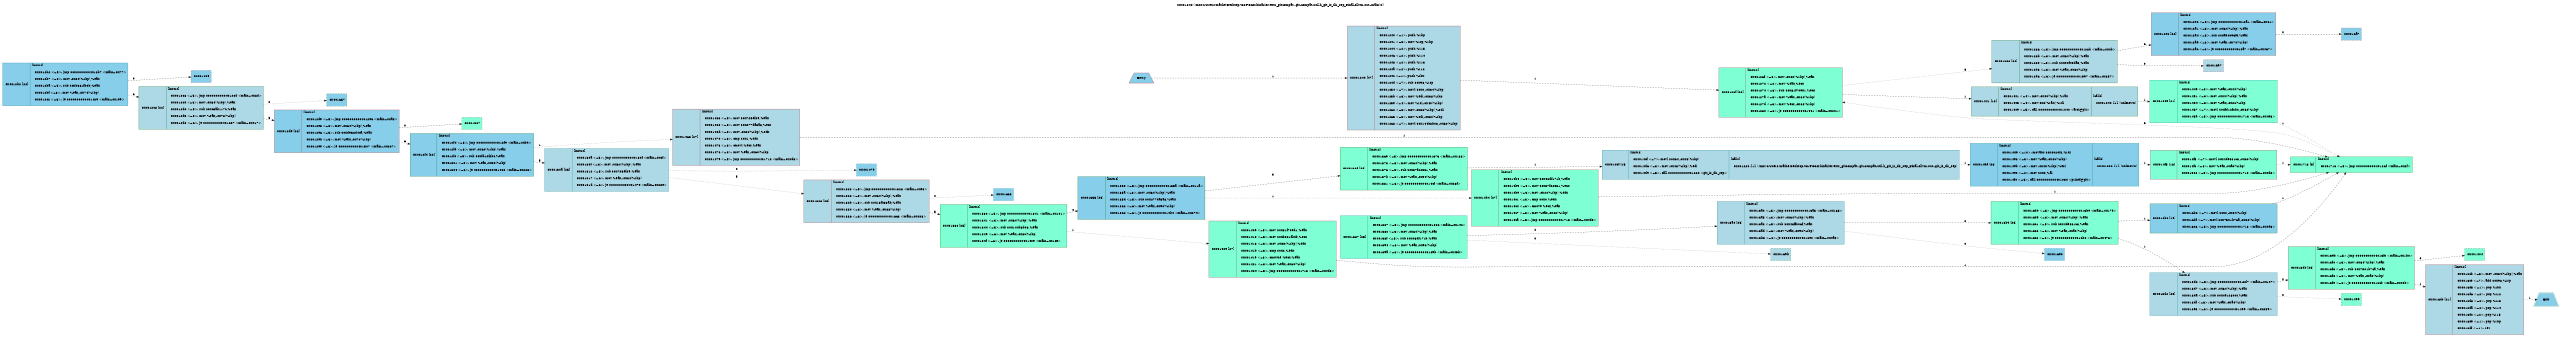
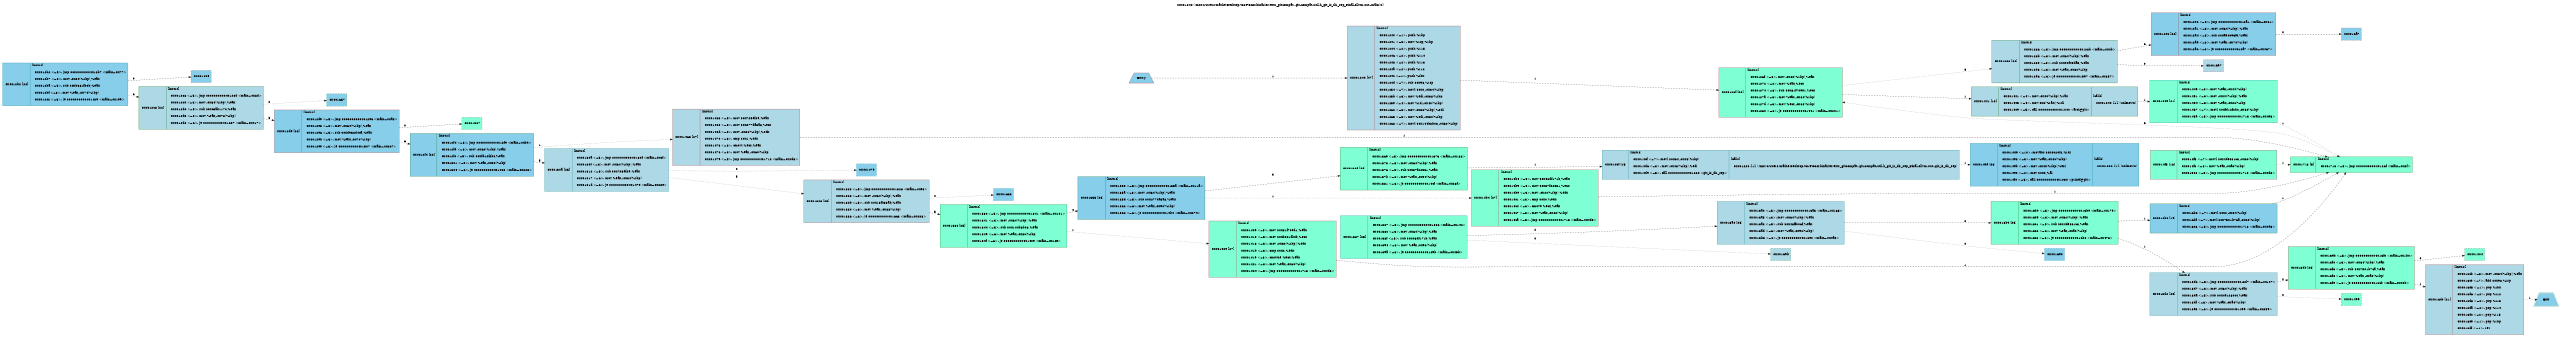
  digraph {
    label="0x401240 (/mnt/c/Users/mathe/Desktop/tcc/POCII/binaries/extr_gitcompat..git-compat-util.h_git_is_dir_sep_Final-ollvm.out::main(0))"
    labelloc=t
    rankdir=LR
    node [color=brown fillcolor=skyblue shape=record style=filled]
    edge [style=dashed]
    Entry [height=0.3 shape=trapezium width=0.3]
    n2 [fillcolor=lightblue label="{\n     0x401240 [47]\l\n     | [instrs]\l\n     &nbsp;&nbsp;0x401240 \<+1\>: push %rbp\l\n     &nbsp;&nbsp;0x401241 \<+3\>: mov %rsp,%rbp\l\n     &nbsp;&nbsp;0x401244 \<+2\>: push %r15\l\n     &nbsp;&nbsp;0x401246 \<+2\>: push %r14\l\n     &nbsp;&nbsp;0x401248 \<+2\>: push %r13\l\n     &nbsp;&nbsp;0x40124a \<+2\>: push %r12\l\n     &nbsp;&nbsp;0x40124c \<+1\>: push %rbx\l\n     &nbsp;&nbsp;0x40124d \<+7\>: sub $0x98,%rsp\l\n     &nbsp;&nbsp;0x401254 \<+7\>: movl $0x0,-0x34(%rbp)\l\n     &nbsp;&nbsp;0x40125b \<+3\>: mov %edi,-0x38(%rbp)\l\n     &nbsp;&nbsp;0x40125e \<+4\>: mov %rsi,-0x40(%rbp)\l\n     &nbsp;&nbsp;0x401262 \<+3\>: mov -0x38(%rbp),%edi\l\n     &nbsp;&nbsp;0x401265 \<+3\>: mov %edi,-0x30(%rbp)\l\n     &nbsp;&nbsp;0x401268 \<+7\>: movl $0x144b8b08,-0x60(%rbp)\l\n  }"]
    n3 [fillcolor=aquamarine label="{\n     0x40126f [23]\l\n     | [instrs]\l\n     &nbsp;&nbsp;0x40126f \<+3\>: mov -0x60(%rbp),%eax\l\n     &nbsp;&nbsp;0x401272 \<+2\>: mov %eax,%ecx\l\n     &nbsp;&nbsp;0x401274 \<+6\>: sub $0x81f70ed1,%ecx\l\n     &nbsp;&nbsp;0x40127a \<+3\>: mov %eax,-0x64(%rbp)\l\n     &nbsp;&nbsp;0x40127d \<+3\>: mov %ecx,-0x68(%rbp)\l\n     &nbsp;&nbsp;0x401280 \<+6\>: je 0000000000401441 \<main+0x201\>\l\n  }"]
    n4 [color=darkgreen fillcolor=lightblue label="{\n     0x401441 [13]\l\n     | [instrs]\l\n     &nbsp;&nbsp;0x401441 \<+4\>: mov -0x40(%rbp),%rax\l\n     &nbsp;&nbsp;0x401445 \<+4\>: mov 0x8(%rax),%rdi\l\n     &nbsp;&nbsp;0x401449 \<+5\>: call 0000000000401040 \<atoi@plt\>\l\n     | [calls]\l\n     &nbsp;&nbsp;0x401040 \{1\} (unknown)\l\n  }"]
    n5 [color=darkgreen fillcolor=lightblue label="{\n     0x401286 [22]\l\n     | [instrs]\l\n     &nbsp;&nbsp;0x401286 \<+5\>: jmp 000000000040128b \<main+0x4b\>\l\n     &nbsp;&nbsp;0x40128b \<+3\>: mov -0x64(%rbp),%eax\l\n     &nbsp;&nbsp;0x40128e \<+5\>: sub $0x90f45da3,%eax\l\n     &nbsp;&nbsp;0x401293 \<+3\>: mov %eax,-0x6c(%rbp)\l\n     &nbsp;&nbsp;0x401296 \<+6\>: je 0000000000401597 \<main+0x357\>\l\n  }"]
    n6 [color=teal fillcolor=aquamarine label="{\n     0x40144e [21]\l\n     | [instrs]\l\n     &nbsp;&nbsp;0x40144e \<+3\>: mov %eax,-0x44(%rbp)\l\n     &nbsp;&nbsp;0x401451 \<+3\>: mov -0x44(%rbp),%eax\l\n     &nbsp;&nbsp;0x401454 \<+3\>: mov %eax,-0x2c(%rbp)\l\n     &nbsp;&nbsp;0x401457 \<+7\>: movl $0xfd12f2bc,-0x60(%rbp)\l\n     &nbsp;&nbsp;0x40145e \<+5\>: jmp 0000000000401713 \<main+0x4d3\>\l\n  }"]
    n7 [fillcolor=lightblue label="{\n     0x401597\l\n  }" style="dashed,filled"]
    n8 [label="{\n     0x40129c [22]\l\n     | [instrs]\l\n     &nbsp;&nbsp;0x40129c \<+5\>: jmp 00000000004012a1 \<main+0x61\>\l\n     &nbsp;&nbsp;0x4012a1 \<+3\>: mov -0x64(%rbp),%eax\l\n     &nbsp;&nbsp;0x4012a4 \<+5\>: sub $0xa94c93fd,%eax\l\n     &nbsp;&nbsp;0x4012a9 \<+3\>: mov %eax,-0x70(%rbp)\l\n     &nbsp;&nbsp;0x4012ac \<+6\>: je 00000000004016a7 \<main+0x467\>\l\n  }"]
    n9 [color=darkgreen fillcolor=aquamarine label="{\n     0x401713 [5]\l\n     | [instrs]\l\n     &nbsp;&nbsp;0x401713 \<+5\>: jmp 000000000040126f \<main+0x2f\>\l\n  }"]
    n10 [label="{\n     0x4016a7\l\n  }" style="dashed,filled"]
    Exit [color=teal height=0.3 peripheries=2 shape=trapezium width=0.3]
    n12 [color=teal label="{\n     0x4012b2 [22]\l\n     | [instrs]\l\n     &nbsp;&nbsp;0x4012b2 \<+5\>: jmp 00000000004012b7 \<main+0x77\>\l\n     &nbsp;&nbsp;0x4012b7 \<+3\>: mov -0x64(%rbp),%eax\l\n     &nbsp;&nbsp;0x4012ba \<+5\>: sub $0xb881fb0b,%eax\l\n     &nbsp;&nbsp;0x4012bf \<+3\>: mov %eax,-0x74(%rbp)\l\n     &nbsp;&nbsp;0x4012c2 \<+6\>: je 0000000000401429 \<main+0x1e9\>\l\n  }"]
    n13 [label="{\n     0x401429\l\n  }" style="dashed,filled"]
    n14 [color=darkgreen fillcolor=lightblue label="{\n     0x4012c8 [22]\l\n     | [instrs]\l\n     &nbsp;&nbsp;0x4012c8 \<+5\>: jmp 00000000004012cd \<main+0x8d\>\l\n     &nbsp;&nbsp;0x4012cd \<+3\>: mov -0x64(%rbp),%eax\l\n     &nbsp;&nbsp;0x4012d0 \<+5\>: sub $0xc3ab117c,%eax\l\n     &nbsp;&nbsp;0x4012d5 \<+3\>: mov %eax,-0x78(%rbp)\l\n     &nbsp;&nbsp;0x4012d8 \<+6\>: je 0000000000401657 \<main+0x417\>\l\n  }"]
    n15 [fillcolor=aquamarine label="{\n     0x401404\l\n  }" style="dashed,filled"]
    n16 [color=darkgreen label="{\n     0x401657\l\n  }" style="dashed,filled"]
    n17 [label="{\n     0x4012de [22]\l\n     | [instrs]\l\n     &nbsp;&nbsp;0x4012de \<+5\>: jmp 00000000004012e3 \<main+0xa3\>\l\n     &nbsp;&nbsp;0x4012e3 \<+3\>: mov -0x64(%rbp),%eax\l\n     &nbsp;&nbsp;0x4012e6 \<+5\>: sub $0xd938d4ca,%eax\l\n     &nbsp;&nbsp;0x4012eb \<+3\>: mov %eax,-0x7c(%rbp)\l\n     &nbsp;&nbsp;0x4012ee \<+6\>: je 0000000000401507 \<main+0x2c7\>\l\n  }"]
    n18 [fillcolor=lightblue label="{\n     0x4016cb [21]\l\n     | [instrs]\l\n     &nbsp;&nbsp;0x4016cb \<+3\>: mov -0x34(%rbp),%eax\l\n     &nbsp;&nbsp;0x4016ce \<+7\>: add $0x98,%rsp\l\n     &nbsp;&nbsp;0x4016d5 \<+1\>: pop %rbx\l\n     &nbsp;&nbsp;0x4016d6 \<+2\>: pop %r12\l\n     &nbsp;&nbsp;0x4016d8 \<+2\>: pop %r13\l\n     &nbsp;&nbsp;0x4016da \<+2\>: pop %r14\l\n     &nbsp;&nbsp;0x4016dc \<+2\>: pop %r15\l\n     &nbsp;&nbsp;0x4016de \<+1\>: pop %rbp\l\n     &nbsp;&nbsp;0x4016df \<+1\>: ret\l\n  }"]
    n19 [fillcolor=aquamarine label="{\n     0x401507\l\n  }" style="dashed,filled"]
    n20 [color=darkgreen label="{\n     0x4012f4 [22]\l\n     | [instrs]\l\n     &nbsp;&nbsp;0x4012f4 \<+5\>: jmp 00000000004012f9 \<main+0xb9\>\l\n     &nbsp;&nbsp;0x4012f9 \<+3\>: mov -0x64(%rbp),%eax\l\n     &nbsp;&nbsp;0x4012fc \<+5\>: sub $0xfd12f2bc,%eax\l\n     &nbsp;&nbsp;0x401301 \<+3\>: mov %eax,-0x80(%rbp)\l\n     &nbsp;&nbsp;0x401304 \<+6\>: je 0000000000401463 \<main+0x223\>\l\n  }"]
    n21 [fillcolor=aquamarine label="{\n     0x4013eb [25]\l\n     | [instrs]\l\n     &nbsp;&nbsp;0x4013eb \<+5\>: jmp 00000000004013f0 \<main+0x1b0\>\l\n     &nbsp;&nbsp;0x4013f0 \<+3\>: mov -0x64(%rbp),%eax\l\n     &nbsp;&nbsp;0x4013f3 \<+5\>: sub $0x7501b76a,%eax\l\n     &nbsp;&nbsp;0x4013f8 \<+6\>: mov %eax,-0xa8(%rbp)\l\n     &nbsp;&nbsp;0x4013fe \<+6\>: je 00000000004016cb \<main+0x48b\>\l\n  }"]
    n22 [fillcolor=lightblue label="{\n     0x401463 [27]\l\n     | [instrs]\l\n     &nbsp;&nbsp;0x401463 \<+5\>: mov $0x725ef29,%eax\l\n     &nbsp;&nbsp;0x401468 \<+5\>: mov $0x277da3a8,%ecx\l\n     &nbsp;&nbsp;0x40146d \<+3\>: mov -0x2c(%rbp),%edx\l\n     &nbsp;&nbsp;0x401470 \<+3\>: cmp $0x1,%edx\l\n     &nbsp;&nbsp;0x401473 \<+3\>: cmovl %ecx,%eax\l\n     &nbsp;&nbsp;0x401476 \<+3\>: mov %eax,-0x60(%rbp)\l\n     &nbsp;&nbsp;0x401479 \<+5\>: jmp 0000000000401713 \<main+0x4d3\>\l\n  }"]
    n23 [color=teal fillcolor=lightblue label="{\n     0x40130a [25]\l\n     | [instrs]\l\n     &nbsp;&nbsp;0x40130a \<+5\>: jmp 000000000040130f \<main+0xcf\>\l\n     &nbsp;&nbsp;0x40130f \<+3\>: mov -0x64(%rbp),%eax\l\n     &nbsp;&nbsp;0x401312 \<+5\>: sub $0x725ef29,%eax\l\n     &nbsp;&nbsp;0x401317 \<+6\>: mov %eax,-0x84(%rbp)\l\n     &nbsp;&nbsp;0x40131d \<+6\>: je 000000000040147e \<main+0x23e\>\l\n  }"]
    n24 [color=darkgreen fillcolor=aquamarine label="{\n     0x401499\l\n  }" style="dashed,filled"]
    n25 [color=teal label="{\n     0x40147e\l\n  }" style="dashed,filled"]
    n26 [fillcolor=lightblue label="{\n     0x401323 [25]\l\n     | [instrs]\l\n     &nbsp;&nbsp;0x401323 \<+5\>: jmp 0000000000401328 \<main+0xe8\>\l\n     &nbsp;&nbsp;0x401328 \<+3\>: mov -0x64(%rbp),%eax\l\n     &nbsp;&nbsp;0x40132b \<+5\>: sub $0x13fb83ab,%eax\l\n     &nbsp;&nbsp;0x401330 \<+6\>: mov %eax,-0x88(%rbp)\l\n     &nbsp;&nbsp;0x401336 \<+6\>: je 0000000000401663 \<main+0x423\>\l\n  }"]
    n27 [color=teal fillcolor=lightblue label="{\n     0x4013d2 [25]\l\n     | [instrs]\l\n     &nbsp;&nbsp;0x4013d2 \<+5\>: jmp 00000000004013d7 \<main+0x197\>\l\n     &nbsp;&nbsp;0x4013d7 \<+3\>: mov -0x64(%rbp),%eax\l\n     &nbsp;&nbsp;0x4013da \<+5\>: sub $0x4e1280c4,%eax\l\n     &nbsp;&nbsp;0x4013df \<+6\>: mov %eax,-0xa4(%rbp)\l\n     &nbsp;&nbsp;0x4013e5 \<+6\>: je 0000000000401499 \<main+0x259\>\l\n  }"]
    n28 [color=teal label="{\n     0x401663\l\n  }" style="dashed,filled"]
    n29 [color=darkgreen fillcolor=aquamarine label="{\n     0x40133c [25]\l\n     | [instrs]\l\n     &nbsp;&nbsp;0x40133c \<+5\>: jmp 0000000000401341 \<main+0x101\>\l\n     &nbsp;&nbsp;0x401341 \<+3\>: mov -0x64(%rbp),%eax\l\n     &nbsp;&nbsp;0x401344 \<+5\>: sub $0x144b8b08,%eax\l\n     &nbsp;&nbsp;0x401349 \<+6\>: mov %eax,-0x8c(%rbp)\l\n     &nbsp;&nbsp;0x40134f \<+6\>: je 000000000040140e \<main+0x1ce\>\l\n  }"]
    n30 [color=darkgreen label="{\n     0x4016b8 [19]\l\n     | [instrs]\l\n     &nbsp;&nbsp;0x4016b8 \<+7\>: movl $0x0,-0x34(%rbp)\l\n     &nbsp;&nbsp;0x4016bf \<+7\>: movl $0x7501b76a,-0x60(%rbp)\l\n     &nbsp;&nbsp;0x4016c6 \<+5\>: jmp 0000000000401713 \<main+0x4d3\>\l\n  }"]
    n31 [fillcolor=aquamarine label="{\n     0x40140e [27]\l\n     | [instrs]\l\n     &nbsp;&nbsp;0x40140e \<+5\>: mov $0x81f70ed1,%eax\l\n     &nbsp;&nbsp;0x401413 \<+5\>: mov $0xb881fb0b,%ecx\l\n     &nbsp;&nbsp;0x401418 \<+3\>: mov -0x30(%rbp),%edx\l\n     &nbsp;&nbsp;0x40141b \<+3\>: cmp $0x2,%edx\l\n     &nbsp;&nbsp;0x40141e \<+3\>: cmovne %ecx,%eax\l\n     &nbsp;&nbsp;0x401421 \<+3\>: mov %eax,-0x60(%rbp)\l\n     &nbsp;&nbsp;0x401424 \<+5\>: jmp 0000000000401713 \<main+0x4d3\>\l\n  }"]
    n32 [color=darkgreen label="{\n     0x401355 [25]\l\n     | [instrs]\l\n     &nbsp;&nbsp;0x401355 \<+5\>: jmp 000000000040135a \<main+0x11a\>\l\n     &nbsp;&nbsp;0x40135a \<+3\>: mov -0x64(%rbp),%eax\l\n     &nbsp;&nbsp;0x40135d \<+5\>: sub $0x277da3a8,%eax\l\n     &nbsp;&nbsp;0x401362 \<+6\>: mov %eax,-0x90(%rbp)\l\n     &nbsp;&nbsp;0x401368 \<+6\>: je 00000000004014b4 \<main+0x274\>\l\n  }"]
    n33 [color=darkgreen fillcolor=aquamarine label="{\n     0x4013b9 [25]\l\n     | [instrs]\l\n     &nbsp;&nbsp;0x4013b9 \<+5\>: jmp 00000000004013be \<main+0x17e\>\l\n     &nbsp;&nbsp;0x4013be \<+3\>: mov -0x64(%rbp),%eax\l\n     &nbsp;&nbsp;0x4013c1 \<+5\>: sub $0x4de831c8,%eax\l\n     &nbsp;&nbsp;0x4013c6 \<+6\>: mov %eax,-0xa0(%rbp)\l\n     &nbsp;&nbsp;0x4013cc \<+6\>: je 00000000004016b8 \<main+0x478\>\l\n  }"]
    n34 [fillcolor=aquamarine label="{\n     0x4014b4 [27]\l\n     | [instrs]\l\n     &nbsp;&nbsp;0x4014b4 \<+5\>: mov $0x46df171b,%eax\l\n     &nbsp;&nbsp;0x4014b9 \<+5\>: mov $0x37f22531,%ecx\l\n     &nbsp;&nbsp;0x4014be \<+3\>: mov -0x2c(%rbp),%edx\l\n     &nbsp;&nbsp;0x4014c1 \<+3\>: cmp $0x0,%edx\l\n     &nbsp;&nbsp;0x4014c4 \<+3\>: cmove %ecx,%eax\l\n     &nbsp;&nbsp;0x4014c7 \<+3\>: mov %eax,-0x60(%rbp)\l\n     &nbsp;&nbsp;0x4014ca \<+5\>: jmp 0000000000401713 \<main+0x4d3\>\l\n  }"]
    n35 [color=darkgreen fillcolor=aquamarine label="{\n     0x40136e [25]\l\n     | [instrs]\l\n     &nbsp;&nbsp;0x40136e \<+5\>: jmp 0000000000401373 \<main+0x133\>\l\n     &nbsp;&nbsp;0x401373 \<+3\>: mov -0x64(%rbp),%eax\l\n     &nbsp;&nbsp;0x401376 \<+5\>: sub $0x37f22531,%eax\l\n     &nbsp;&nbsp;0x40137b \<+6\>: mov %eax,-0x94(%rbp)\l\n     &nbsp;&nbsp;0x401381 \<+6\>: je 00000000004014cf \<main+0x28f\>\l\n  }"]
    n36 [color=teal label="{\n     0x4016e0\l\n  }" style="dashed,filled"]
    n37 [color=teal fillcolor=lightblue label="{\n     0x4014cf [15]\l\n     | [instrs]\l\n     &nbsp;&nbsp;0x4014cf \<+7\>: movl $0x64,-0x48(%rbp)\l\n     &nbsp;&nbsp;0x4014d6 \<+3\>: mov -0x48(%rbp),%edi\l\n     &nbsp;&nbsp;0x4014d9 \<+5\>: call 0000000000401220 \<git_is_dir_sep\>\l\n     | [calls]\l\n     &nbsp;&nbsp;0x401220 \{1\} (/mnt/c/Users/mathe/Desktop/tcc/POCII/binaries/extr_gitcompat..git-compat-util.h_git_is_dir_sep_Final-ollvm.out::git_is_dir_sep)\l\n  }"]
    n38 [color=teal fillcolor=lightblue label="{\n     0x4013a0 [25]\l\n     | [instrs]\l\n     &nbsp;&nbsp;0x4013a0 \<+5\>: jmp 00000000004013a5 \<main+0x165\>\l\n     &nbsp;&nbsp;0x4013a5 \<+3\>: mov -0x64(%rbp),%eax\l\n     &nbsp;&nbsp;0x4013a8 \<+5\>: sub $0x48ff006f,%eax\l\n     &nbsp;&nbsp;0x4013ad \<+6\>: mov %eax,-0x9c(%rbp)\l\n     &nbsp;&nbsp;0x4013b3 \<+6\>: je 00000000004016e0 \<main+0x4a0\>\l\n  }"]
    n39 [color=teal label="{\n     0x4014de [23]\l\n     | [instrs]\l\n     &nbsp;&nbsp;0x4014de \<+10\>: movabs $0x4020f2,%rdi\l\n     &nbsp;&nbsp;0x4014e8 \<+3\>: mov %eax,-0x4c(%rbp)\l\n     &nbsp;&nbsp;0x4014eb \<+3\>: mov -0x4c(%rbp),%esi\l\n     &nbsp;&nbsp;0x4014ee \<+2\>: mov $0x0,%al\l\n     &nbsp;&nbsp;0x4014f0 \<+5\>: call 0000000000401030 \<printf@plt\>\l\n     | [calls]\l\n     &nbsp;&nbsp;0x401030 \{1\} (unknown)\l\n  }"]
    n40 [color=teal fillcolor=aquamarine label="{\n     0x401387 [25]\l\n     | [instrs]\l\n     &nbsp;&nbsp;0x401387 \<+5\>: jmp 000000000040138c \<main+0x14c\>\l\n     &nbsp;&nbsp;0x40138c \<+3\>: mov -0x64(%rbp),%eax\l\n     &nbsp;&nbsp;0x40138f \<+5\>: sub $0x46df171b,%eax\l\n     &nbsp;&nbsp;0x401394 \<+6\>: mov %eax,-0x98(%rbp)\l\n     &nbsp;&nbsp;0x40139a \<+6\>: je 000000000040169b \<main+0x45b\>\l\n  }"]
    n41 [color=darkgreen fillcolor=lightblue label="{\n     0x40169b\l\n  }" style="dashed,filled"]
    n42 [fillcolor=aquamarine label="{\n     0x4014f5 [18]\l\n     | [instrs]\l\n     &nbsp;&nbsp;0x4014f5 \<+7\>: movl $0x4de831c8,-0x60(%rbp)\l\n     &nbsp;&nbsp;0x4014fc \<+6\>: mov %eax,-0xac(%rbp)\l\n     &nbsp;&nbsp;0x401502 \<+5\>: jmp 0000000000401713 \<main+0x4d3\>\l\n  }"]
    Entry -> n2 [label=" 1"]
    n2 -> n3 [label=" 1"]
    n3 -> n4 [label=" 1"]
    n3 -> n5 [label=" 6" style=dotted]
    n4 -> n6 [label=" 1"]
    n5 -> n7 [label=" 0"]
    n5 -> n8 [label=" 6"]
    n6 -> n9 [label=" 1" style=dotted]
    n8 -> n10 [label=" 0"]
    n9 -> n3 [label=" 6" style=dotted]
    n12 -> n13 [label=" 0"]
    n12 -> n14 [label=" 6" style=dotted]
    n14 -> n16 [label=" 0" style=dotted]
    n14 -> n17 [label=" 6"]
    n17 -> n19 [label=" 0"]
    n17 -> n20 [label=" 6" style=dotted]
    n18 -> Exit [label=" 1" style=dotted]
    n20 -> n22 [label=" 1" style=dotted]
    n20 -> n23 [label=" 5"]
    n21 -> n15 [label=" 0"]
    n21 -> n18 [label=" 1"]
    n22 -> n9 [label=" 1"]
    n23 -> n25 [label=" 0" style=dotted]
    n23 -> n26 [label=" 5" style=dotted]
    n26 -> n28 [label=" 0" style=dotted]
    n26 -> n29 [label=" 5"]
    n27 -> n21 [label=" 2"]
    n27 -> n24 [label=" 0" style=dotted]
    n29 -> n31 [label=" 1" style=dotted]
    n29 -> n32 [label=" 4"]
    n30 -> n9 [label=" 1"]
    n31 -> n9 [label=" 1"]
    n32 -> n34 [label=" 1" style=dotted]
    n32 -> n35 [label=" 3"]
    n33 -> n27 [label=" 1"]
    n33 -> n30 [label=" 1"]
    n34 -> n9 [label=" 1"]
    n35 -> n37 [label=" 1"]
    n37 -> n39 [label=" 1" style=dotted]
    n38 -> n33 [label=" 2"]
    n38 -> n36 [label=" 0" style=dotted]
-   n39 -> n42 [label=" 1" style=dotted]
    n40 -> n38 [label=" 2"]
    n40 -> n41 [label=" 0" style=dotted]
    n42 -> n9 [label=" 1" style=dotted]
  }
